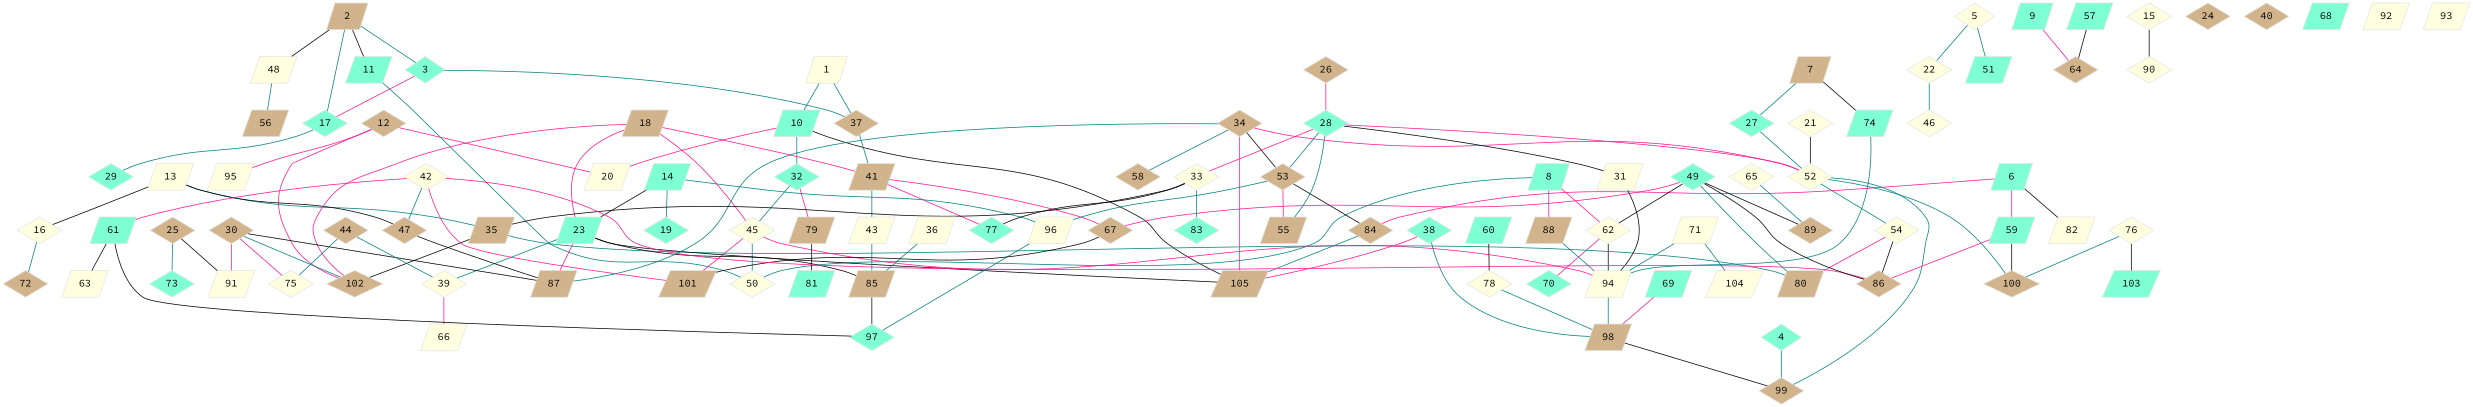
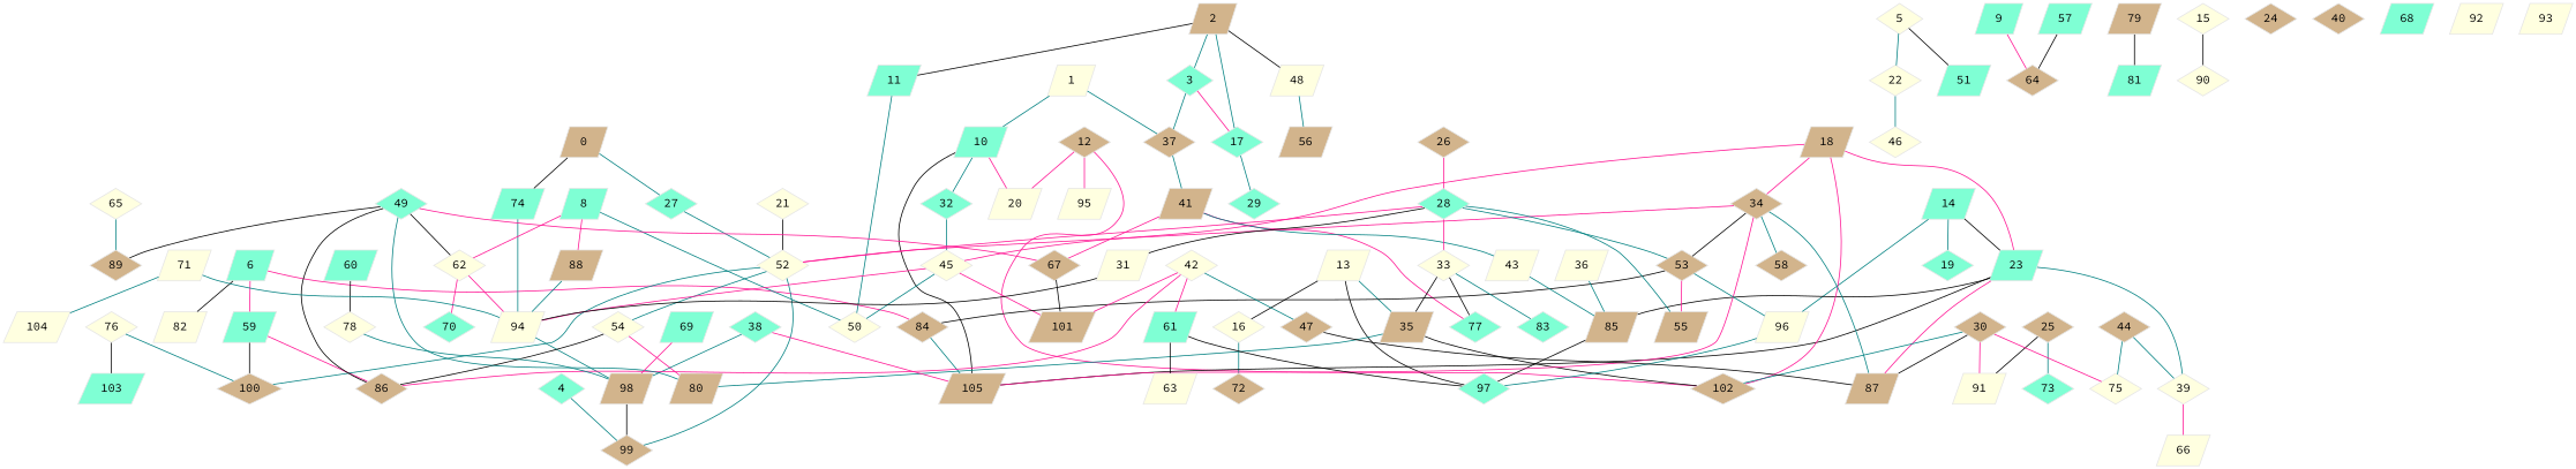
  graph {
    fontname="Source Code Pro"
    node [color=gray90 fillcolor=lightyellow fontname="Source Code Pro" shape=diamond style=filled]
    edge [color=teal fontname="Source Code Pro"]
    1 [shape=parallelogram]
    10 [fillcolor=aquamarine shape=parallelogram]
    37 [fillcolor=tan]
    20 [shape=parallelogram]
    32 [fillcolor=aquamarine]
    105 [fillcolor=tan shape=parallelogram]
    41 [fillcolor=tan shape=parallelogram]
    2 [fillcolor=tan shape=parallelogram]
    3 [fillcolor=aquamarine]
    11 [fillcolor=aquamarine shape=parallelogram]
    17 [fillcolor=aquamarine]
    48 [shape=parallelogram]
    50
    29 [fillcolor=aquamarine]
    56 [fillcolor=tan shape=parallelogram]
    4 [fillcolor=aquamarine]
    99 [fillcolor=tan]
    5
    22
    51 [fillcolor=aquamarine shape=parallelogram]
    46
    6 [fillcolor=aquamarine shape=parallelogram]
    59 [fillcolor=aquamarine shape=parallelogram]
    82 [shape=parallelogram]
    84 [fillcolor=tan]
    86 [fillcolor=tan]
    100 [fillcolor=tan]
-   7 [fillcolor=tan shape=parallelogram]
+   7 [fillcolor=tan shape=parallelogram label=0]
    27 [fillcolor=aquamarine]
    74 [fillcolor=aquamarine shape=parallelogram]
    52
    94 [shape=parallelogram]
    8 [fillcolor=aquamarine shape=parallelogram]
    62
    88 [fillcolor=tan shape=parallelogram]
    70 [fillcolor=aquamarine]
    9 [fillcolor=aquamarine shape=parallelogram]
    64 [fillcolor=tan]
    45
    79 [fillcolor=tan shape=parallelogram]
    12 [fillcolor=tan]
    95 [shape=parallelogram]
    102 [fillcolor=tan]
    13 [shape=parallelogram]
    16
    35 [fillcolor=tan shape=parallelogram]
    97 [fillcolor=aquamarine]
    72 [fillcolor=tan]
    80 [fillcolor=tan shape=parallelogram]
    66 [shape=parallelogram]
    39
    14 [fillcolor=aquamarine shape=parallelogram]
    19 [fillcolor=aquamarine]
    23 [fillcolor=aquamarine shape=parallelogram]
    96 [shape=parallelogram]
    85 [fillcolor=tan shape=parallelogram]
    87 [fillcolor=tan shape=parallelogram]
    15
    90
    18 [fillcolor=tan shape=parallelogram]
    34 [fillcolor=tan]
    53 [fillcolor=tan]
    58 [fillcolor=tan]
    101 [fillcolor=tan shape=parallelogram]
    21
    54
    24 [fillcolor=tan]
    25 [fillcolor=tan]
    73 [fillcolor=aquamarine]
    91 [shape=parallelogram]
    26 [fillcolor=tan]
    28 [fillcolor=aquamarine]
    31 [shape=parallelogram]
    33
    55 [fillcolor=tan shape=parallelogram]
    77 [fillcolor=aquamarine]
    83 [fillcolor=aquamarine]
    30 [fillcolor=tan]
    75
    98 [fillcolor=tan shape=parallelogram]
    81 [fillcolor=aquamarine shape=parallelogram]
    36 [shape=parallelogram]
    43 [shape=parallelogram]
    67 [fillcolor=tan]
    38 [fillcolor=aquamarine]
    40 [fillcolor=tan]
    47 [fillcolor=tan]
    42
    61 [fillcolor=aquamarine shape=parallelogram]
    63 [shape=parallelogram]
    44 [fillcolor=tan]
    49 [fillcolor=aquamarine]
    89 [fillcolor=tan]
    57 [fillcolor=aquamarine shape=parallelogram]
    60 [fillcolor=aquamarine shape=parallelogram]
    78
    65
    68 [fillcolor=aquamarine shape=parallelogram]
    69 [fillcolor=aquamarine shape=parallelogram]
    71 [shape=parallelogram]
    104 [shape=parallelogram]
    76
    103 [fillcolor=aquamarine shape=parallelogram]
    92 [shape=parallelogram]
    93 [shape=parallelogram]
    1 -- 10
    1 -- 37
    10 -- 20 [color=deeppink]
    10 -- 32
    10 -- 105 [color=black]
    37 -- 41
    32 -- 45
-   32 -- 79 [color=deeppink]
    41 -- 77 [color=deeppink]
    41 -- 43
    41 -- 67 [color=deeppink]
    2 -- 3
    2 -- 11 [color=black]
    2 -- 17
    2 -- 48 [color=black]
    3 -- 37
    3 -- 17 [color=deeppink]
    11 -- 50
    17 -- 29
    48 -- 56
    4 -- 99
    5 -- 22
-   5 -- 51
+   5 -- 51 [color=black]
    22 -- 46
    6 -- 59 [color=deeppink]
    6 -- 82 [color=black]
    6 -- 84 [color=deeppink]
    59 -- 86 [color=deeppink]
    59 -- 100 [color=black]
    84 -- 105
    7 -- 27
    7 -- 74 [color=black]
    27 -- 52
    74 -- 94
    52 -- 99
    52 -- 100
    52 -- 54
    94 -- 98
    8 -- 50
    8 -- 62 [color=deeppink]
    8 -- 88 [color=deeppink]
-   62 -- 94 [color=black]
+   62 -- 94 [color=deeppink]
    62 -- 70 [color=deeppink]
    88 -- 94
    9 -- 64 [color=deeppink]
    45 -- 50
    45 -- 94 [color=deeppink]
    45 -- 101 [color=deeppink]
    79 -- 81 [color=black]
    12 -- 20 [color=deeppink]
    12 -- 95 [color=deeppink]
    12 -- 102 [color=deeppink]
    13 -- 16 [color=black]
    13 -- 35
-   13 -- 47 [color=black]
+   13 -- 97 [color=black]
    16 -- 72
    35 -- 102 [color=black]
    35 -- 80
    39 -- 66 [color=deeppink]
    14 -- 19
    14 -- 23 [color=black]
    14 -- 96
    23 -- 105 [color=black]
    23 -- 39
    23 -- 85 [color=black]
    23 -- 87 [color=deeppink]
    96 -- 97
    85 -- 97 [color=black]
    15 -- 90 [color=black]
    18 -- 45 [color=deeppink]
    18 -- 102 [color=deeppink]
    18 -- 23 [color=deeppink]
-   18 -- 41 [color=deeppink]
+   18 -- 34 [color=deeppink]
    34 -- 105 [color=deeppink]
    34 -- 52 [color=deeppink]
    34 -- 87
    34 -- 53 [color=black]
    34 -- 58
    53 -- 84 [color=black]
    53 -- 96
    53 -- 55 [color=deeppink]
    21 -- 52 [color=black]
    54 -- 86 [color=black]
    54 -- 80 [color=deeppink]
    25 -- 73
    25 -- 91 [color=black]
    26 -- 28 [color=deeppink]
    28 -- 52 [color=deeppink]
    28 -- 53
    28 -- 31 [color=black]
    28 -- 33 [color=deeppink]
    28 -- 55
    31 -- 94 [color=black]
    33 -- 35 [color=black]
    33 -- 77 [color=black]
    33 -- 83
    30 -- 102
    30 -- 87 [color=black]
    30 -- 91 [color=deeppink]
    30 -- 75 [color=deeppink]
    98 -- 99 [color=black]
    36 -- 85
    43 -- 85
    67 -- 101 [color=black]
    38 -- 105 [color=deeppink]
    38 -- 98
    47 -- 87 [color=black]
    42 -- 86 [color=deeppink]
    42 -- 101 [color=deeppink]
    42 -- 47
    42 -- 61 [color=deeppink]
    61 -- 97 [color=black]
    61 -- 63 [color=black]
    44 -- 39
    44 -- 75
    49 -- 86 [color=black]
    49 -- 62 [color=black]
    49 -- 80
    49 -- 67 [color=deeppink]
    49 -- 89 [color=black]
    57 -- 64 [color=black]
    60 -- 78 [color=black]
    78 -- 98
    65 -- 89
    69 -- 98 [color=deeppink]
    71 -- 94
    71 -- 104
    76 -- 100
    76 -- 103 [color=black]
  }
